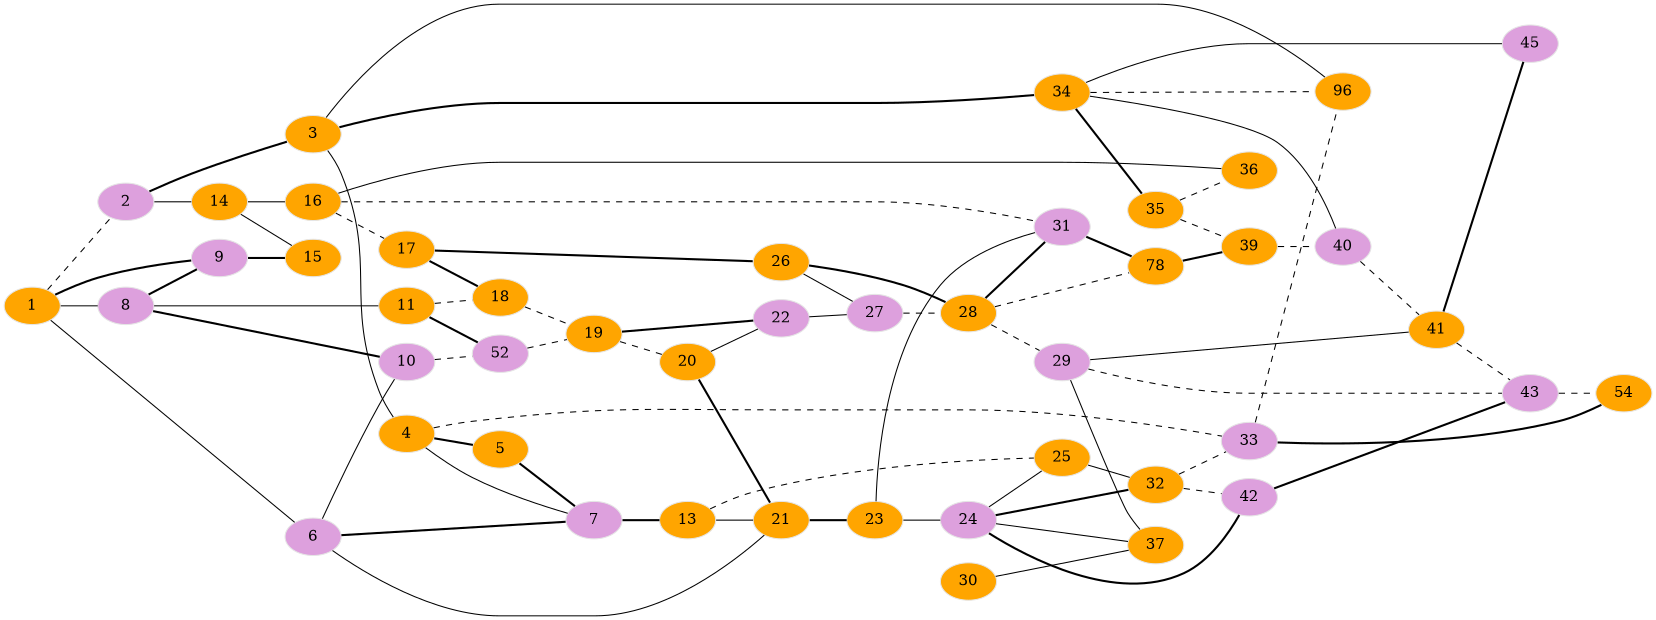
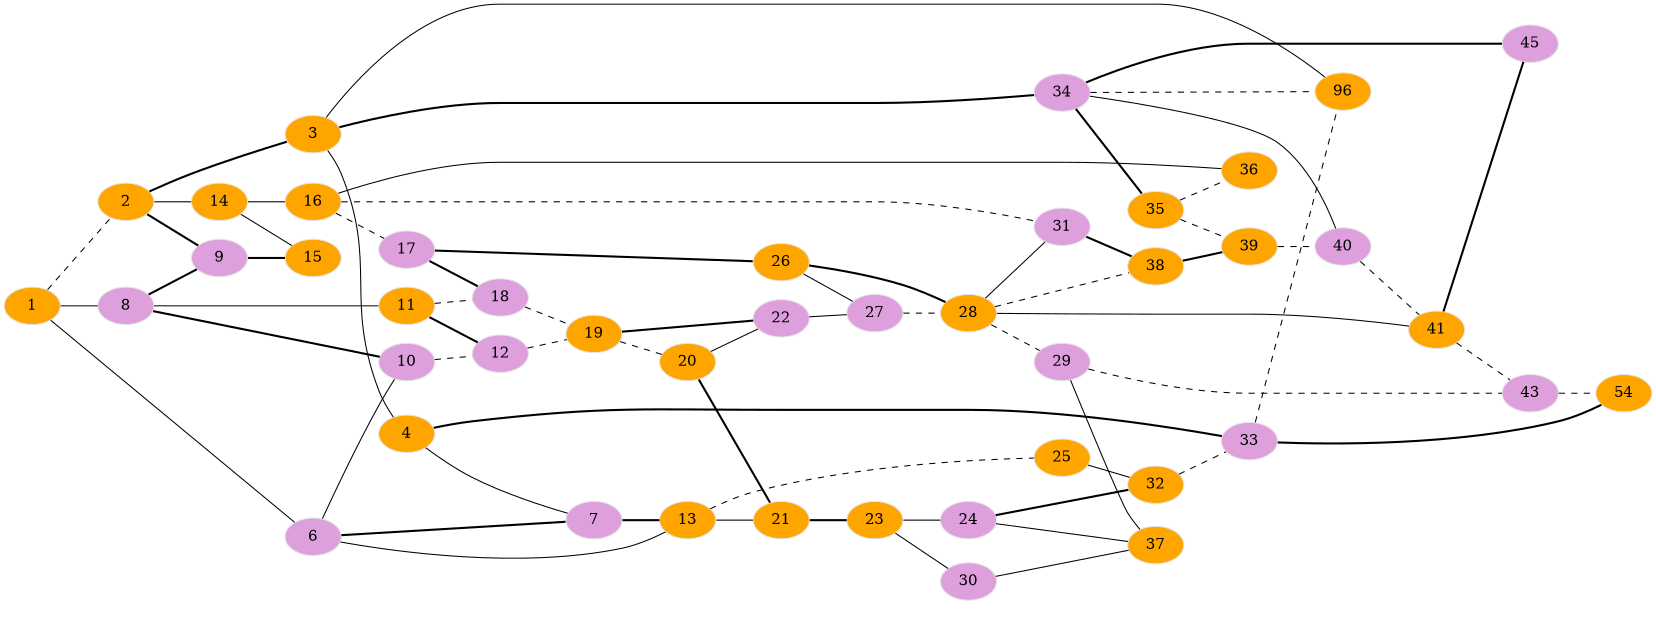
  graph {
    rankdir=LR
    node [color=gray90 fillcolor=orange style=filled]
    edge [style=bold weight=1.0]
-   2 [fillcolor=plum]
+   2
    1
    6 [fillcolor=plum]
    8 [fillcolor=plum]
    3
    9 [fillcolor=plum]
    14
    7 [fillcolor=plum]
    10 [fillcolor=plum]
    13
    11
    4
-   34
+   34 [fillcolor=plum]
    n14 [label=96]
    15
    16
-   5
    33 [fillcolor=plum]
    35
    40 [fillcolor=plum]
    45 [fillcolor=plum]
    n22 [label=54]
-   12 [fillcolor=plum label=52]
+   12 [fillcolor=plum]
    21
    25
-   18
+   18 [fillcolor=plum]
    19
    20
    22 [fillcolor=plum]
    23
    32
-   17
+   17 [fillcolor=plum]
    31 [fillcolor=plum]
    36
    26
-   38 [label=78]
+   38
    27 [fillcolor=plum]
    28
    24 [fillcolor=plum]
-   30
+   30 [fillcolor=plum]
    37
-   42 [fillcolor=plum]
    43 [fillcolor=plum]
    29 [fillcolor=plum]
    41
    39
    2 -- 3 [weight=2.0]
-   1 -- 9
+   2 -- 9
    2 -- 14 [style=solid weight=2.0]
    1 -- 2 [style=dashed]
    1 -- 6 [style=solid]
    1 -- 8 [style=solid weight=2.0]
    6 -- 7 [weight=2.0]
    6 -- 10 [style=solid]
-   6 -- 21 [style=solid]
+   6 -- 13 [style=solid]
    8 -- 9 [weight=2.0]
    8 -- 10
    8 -- 11 [style=solid]
    3 -- 4 [style=solid]
    3 -- 34
    3 -- n14 [style=solid weight=2.0]
    9 -- 15
    14 -- 15 [style=solid weight=2.0]
    14 -- 16 [style=solid weight=2.0]
    7 -- 13 [weight=2.0]
    10 -- 12 [style=dashed]
    13 -- 21 [style=solid]
    13 -- 25 [style=dashed]
    11 -- 12
    11 -- 18 [style=dashed]
    4 -- 7 [style=solid]
-   4 -- 5
-   4 -- 33 [style=dashed]
+   4 -- 33
    34 -- n14 [style=dashed]
    34 -- 35
    34 -- 40 [style=solid]
-   34 -- 45 [style=solid weight=2.0]
+   34 -- 45 [weight=2.0]
    16 -- 17 [style=dashed]
    16 -- 31 [style=dashed]
    16 -- 36 [style=solid weight=2.0]
-   5 -- 7
    33 -- n14 [style=dashed]
    33 -- n22
    35 -- 36 [style=dashed]
    35 -- 39 [style=dashed]
    40 -- 41 [style=dashed]
    12 -- 19 [style=dashed]
    21 -- 23
    25 -- 32 [style=solid]
    18 -- 19 [style=dashed]
    19 -- 20 [style=dashed]
    19 -- 22
    20 -- 21
    20 -- 22 [style=solid]
    22 -- 27 [style=solid]
    23 -- 24 [style=solid]
-   23 -- 31 [style=solid]
+   23 -- 30 [style=solid]
    32 -- 33 [style=dashed]
-   32 -- 42 [style=dashed]
    17 -- 18
    17 -- 26
    31 -- 38
    26 -- 27 [style=solid]
    26 -- 28
    38 -- 39
    27 -- 28 [style=dashed]
-   28 -- 31
+   28 -- 31 [style=solid]
    28 -- 38 [style=dashed]
    28 -- 29 [style=dashed weight=2.0]
-   24 -- 25 [style=solid]
    24 -- 32
    24 -- 37 [style=solid]
-   24 -- 42
    30 -- 37 [style=solid]
-   42 -- 43
    43 -- n22 [style=dashed weight=2.0]
    29 -- 37 [style=solid]
    29 -- 43 [style=dashed]
-   29 -- 41 [style=solid]
+   28 -- 41 [style=solid]
    41 -- 45
    41 -- 43 [style=dashed weight=2.0]
    39 -- 40 [style=dashed]
  }
